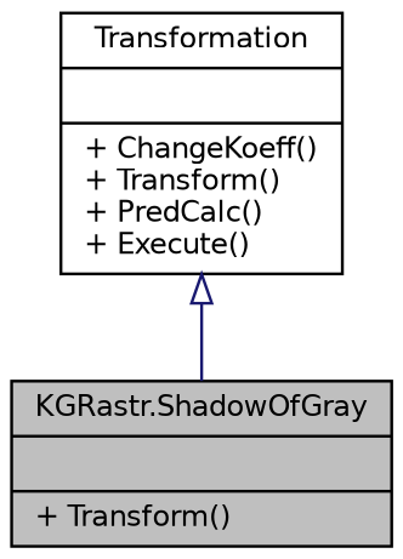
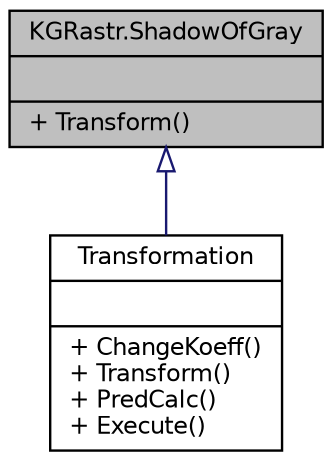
  digraph {
    node [color=black fontname=Helvetica fontsize=10 shape=record style=filled]
    n1 [fillcolor=grey75 fontcolor=black height=0.2 label="{KGRastr.ShadowOfGray\n||+ Transform()\l}" width=0.4]
    n2 [fillcolor=white height=0.2 label="{Transformation\n||+ ChangeKoeff()\l+ Transform()\l+ PredCalc()\l+ Execute()\l}" width=0.4]
-   n2 -> n1 [arrowtail=onormal color=midnightblue dir=back fontname=Helvetica fontsize=10 labelfontname=Helvetica labelfontsize=10 style=solid]
+   n1 -> n2 [arrowtail=onormal color=midnightblue dir=back fontname=Helvetica fontsize=10 labelfontname=Helvetica labelfontsize=10 style=solid]
  }
